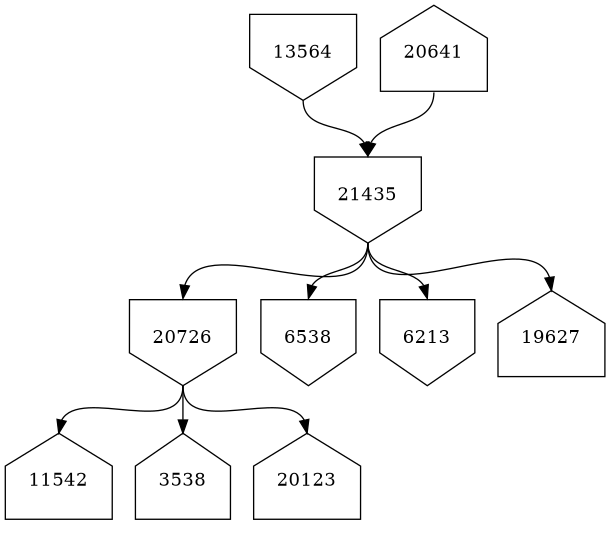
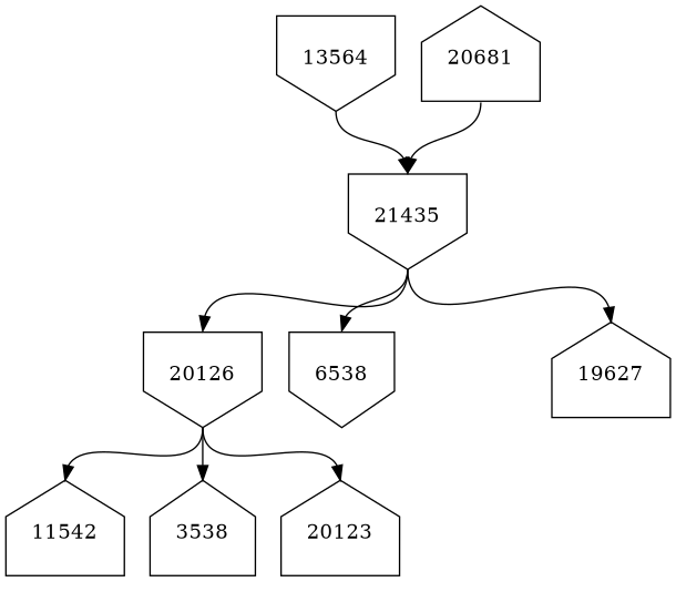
  digraph {
    node [shape=house]
    edge [headport=n tailport=s]
    n1 [height=1 label=11542 width=1]
-   20726 [height=1 shape=invhouse width=1]
+   20726 [height=1 shape=invhouse width=1 label=20126]
    3538 [height=1 width=1]
    20123 [height=1 width=1]
    n5 [height=1 label=21435 shape=invhouse width=1]
    n6 [height=1 label=6538 shape=invhouse width=1]
-   6213 [height=1 shape=invhouse width=1]
    19627 [height=1 width=1]
    13564 [height=1 shape=invhouse width=1]
-   20641 [height=1 width=1]
+   20641 [height=1 width=1 label=20681]
    20726 -> n1
    20726 -> 3538
    20726 -> 20123
    n5 -> 20726
    n5 -> n6
-   n5 -> 6213
    n5 -> 19627
    13564 -> n5
    20641 -> n5
  }
